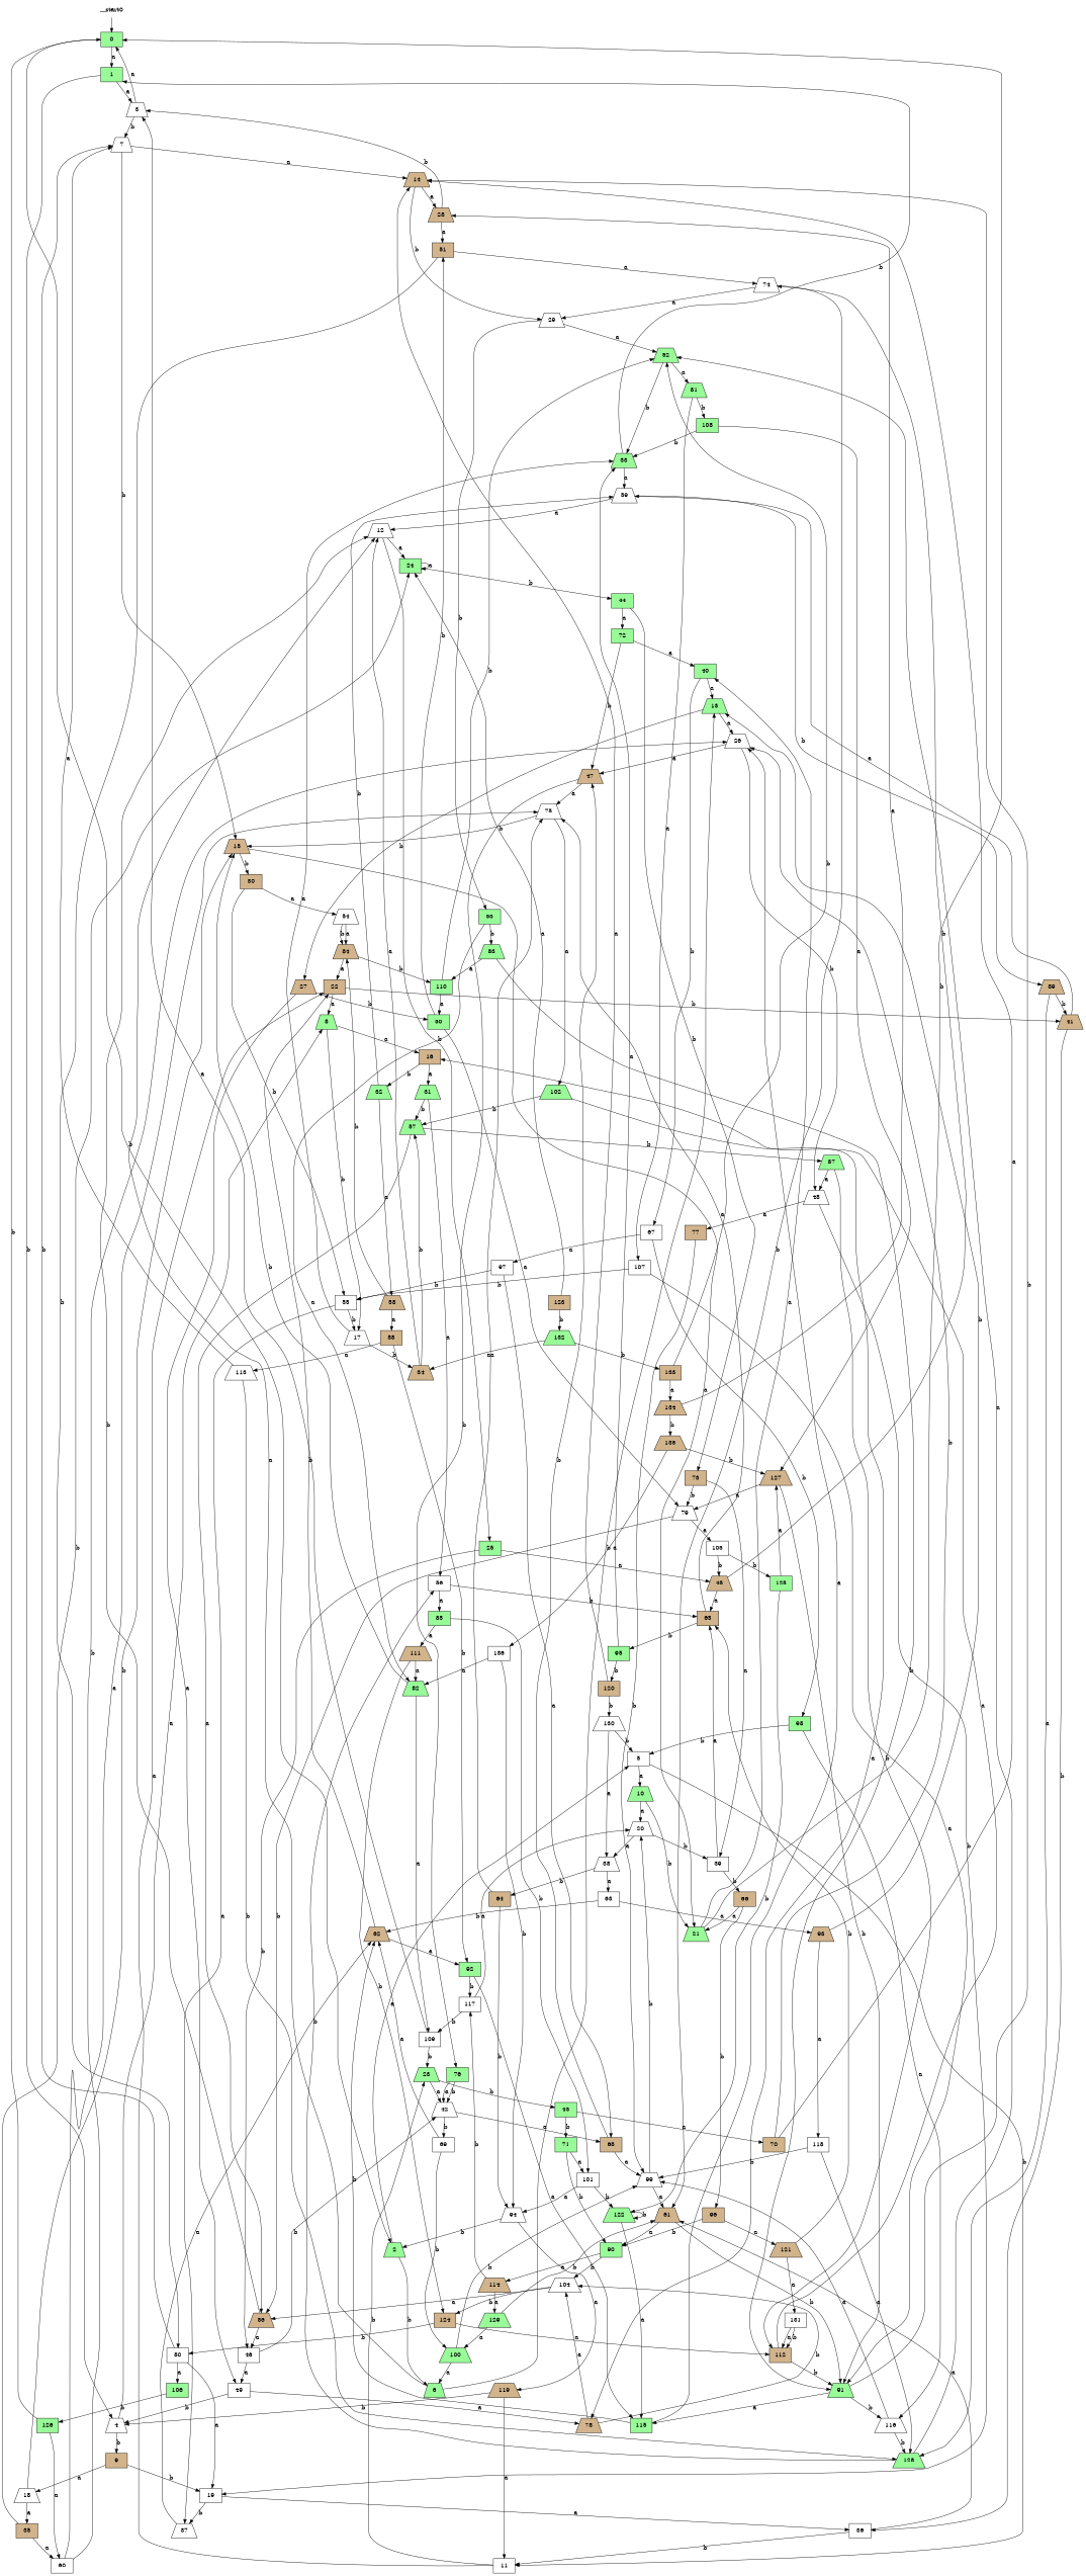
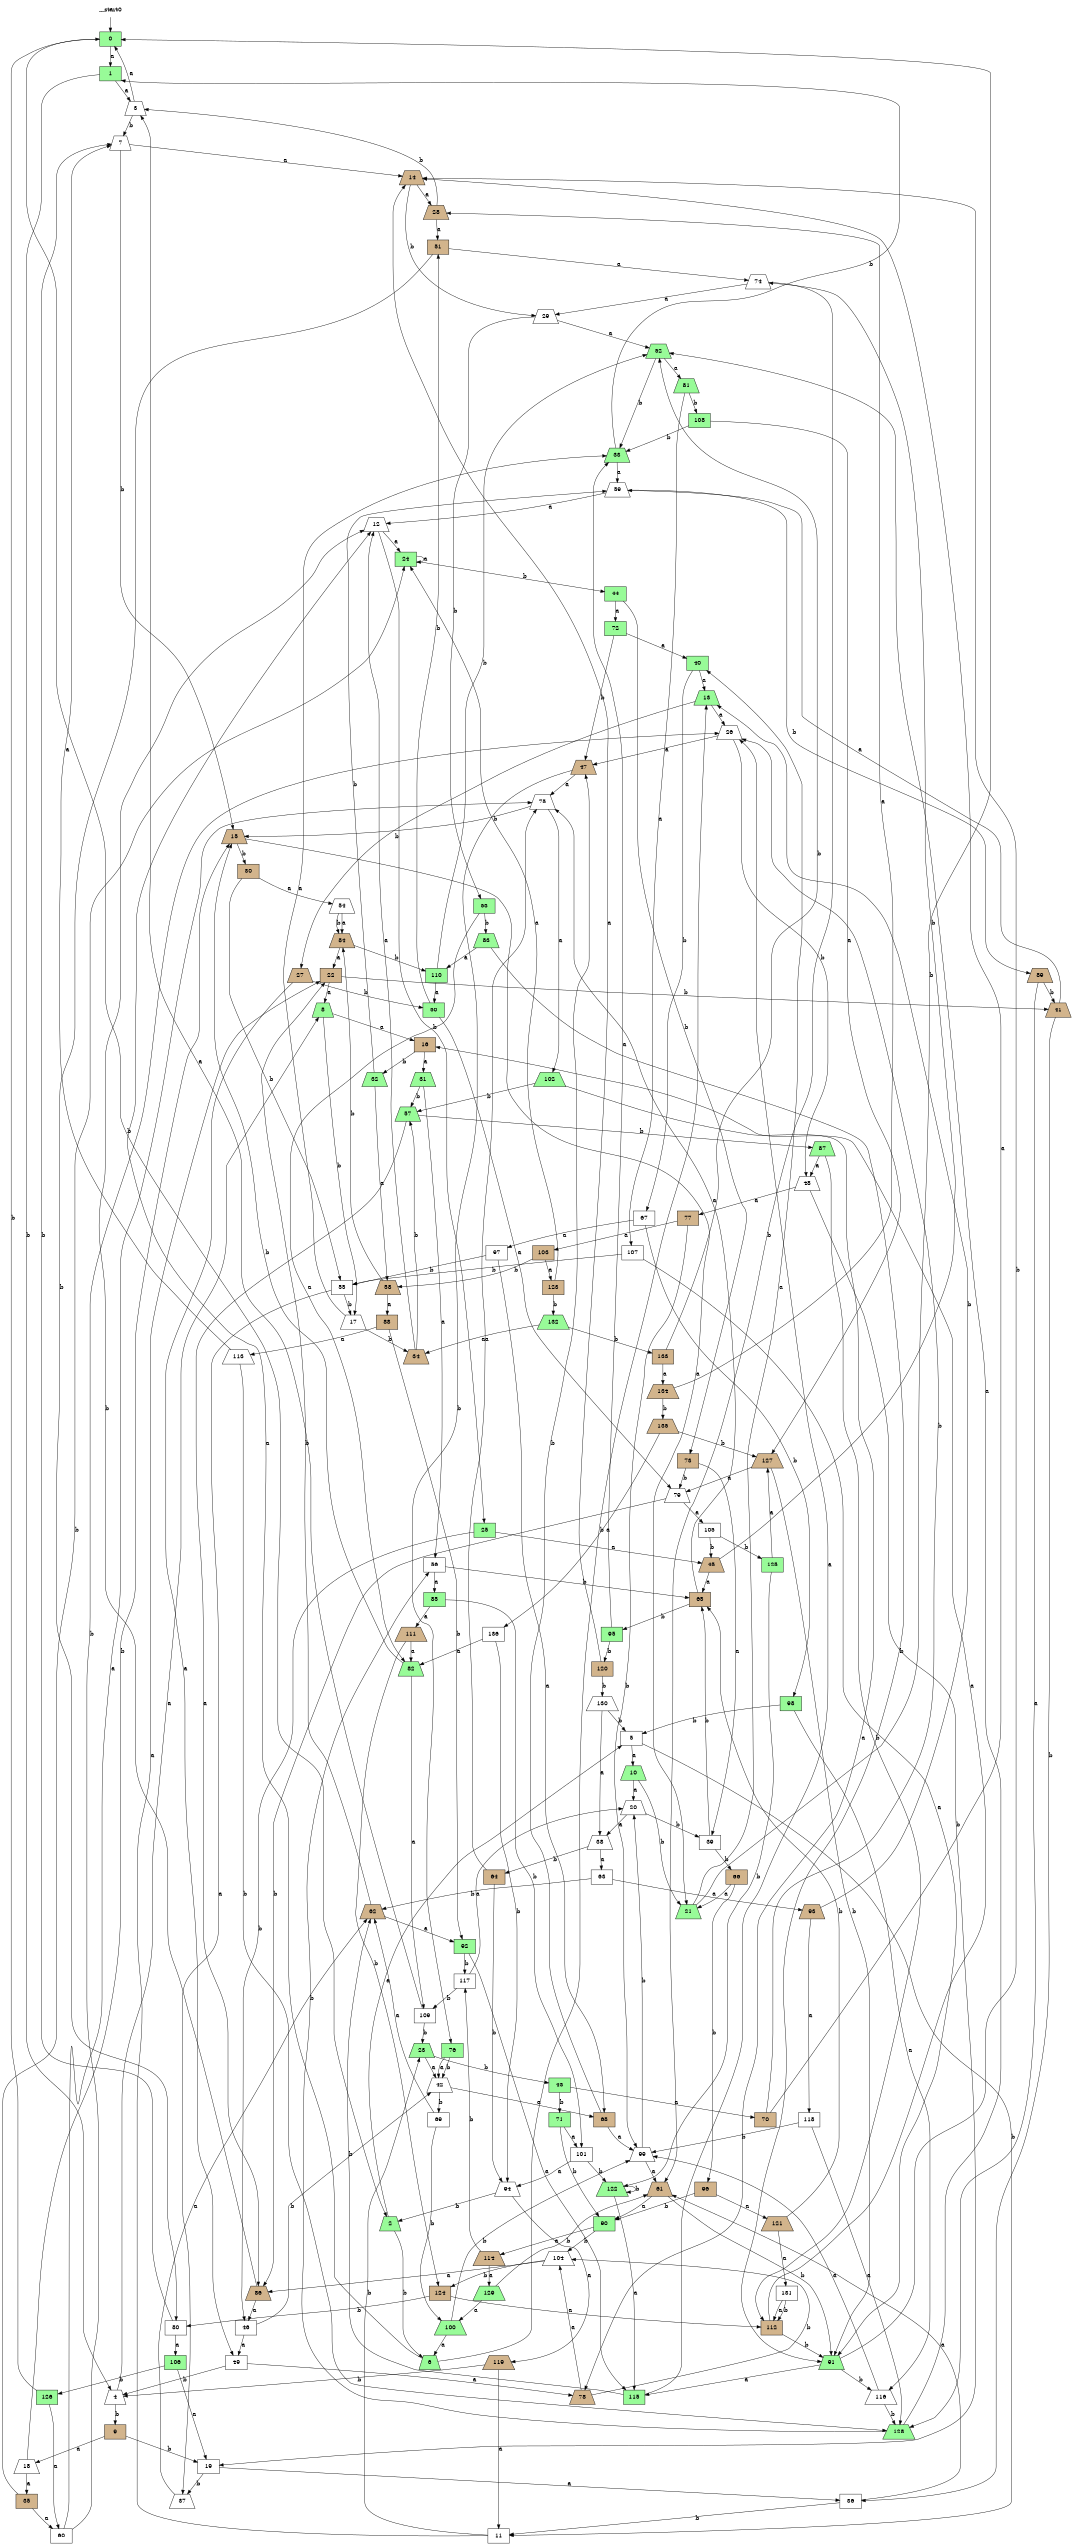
  digraph {
    node [fillcolor=white shape=trapezium style=filled]
    __start0 [shape=none]
    0 [fillcolor=palegreen shape=box]
    1 [fillcolor=palegreen shape=box]
    2 [fillcolor=palegreen]
    3
    4
    5 [shape=box]
    6 [fillcolor=palegreen]
    7
    8 [fillcolor=palegreen]
    9 [fillcolor=tan shape=box]
    10 [fillcolor=palegreen]
    11 [shape=box]
    12
    13 [fillcolor=palegreen]
    14 [fillcolor=tan]
    15 [fillcolor=tan]
    16 [fillcolor=tan shape=box]
    17
    18
    19 [shape=box]
    20
    21 [fillcolor=palegreen]
    22 [fillcolor=tan shape=box]
    23 [fillcolor=palegreen]
    24 [fillcolor=palegreen shape=box]
    25 [fillcolor=palegreen shape=box]
    26
    27 [fillcolor=tan]
    28 [fillcolor=tan]
    29
    30 [fillcolor=tan shape=box]
    31 [fillcolor=palegreen]
    32 [fillcolor=palegreen]
    33 [fillcolor=palegreen]
    34 [fillcolor=tan]
    35 [fillcolor=tan shape=box]
    36 [shape=box]
    37
    38
    39 [shape=box]
    40 [fillcolor=palegreen shape=box]
    41 [fillcolor=tan]
    42
    43 [fillcolor=palegreen shape=box]
    44 [fillcolor=palegreen shape=box]
    45 [fillcolor=tan]
    46 [shape=box]
    47 [fillcolor=tan]
    48
    49 [shape=box]
    50 [fillcolor=palegreen shape=box]
    51 [fillcolor=tan shape=box]
    52 [fillcolor=palegreen]
    53 [fillcolor=palegreen shape=box]
    54
    55 [shape=box]
    56 [shape=box]
    57 [fillcolor=palegreen]
    58 [fillcolor=tan]
    59
    60 [shape=box]
    61 [fillcolor=tan]
    62 [fillcolor=tan]
    63 [shape=box]
    64 [fillcolor=tan shape=box]
    65 [fillcolor=tan shape=box]
    66 [fillcolor=tan shape=box]
    67 [shape=box]
    68 [fillcolor=tan shape=box]
    69 [shape=box]
    70 [fillcolor=tan shape=box]
    71 [fillcolor=palegreen shape=box]
    72 [fillcolor=palegreen shape=box]
    73 [fillcolor=tan shape=box]
    74
    75
    76 [fillcolor=palegreen shape=box]
    77 [fillcolor=tan shape=box]
    78 [fillcolor=tan]
    79
    80 [shape=box]
    81 [fillcolor=palegreen]
    82 [fillcolor=palegreen]
    83 [fillcolor=palegreen]
    84 [fillcolor=tan]
    85 [fillcolor=palegreen shape=box]
    86 [fillcolor=tan]
    87 [fillcolor=palegreen]
    88 [fillcolor=tan shape=box]
    89 [fillcolor=tan]
    90 [fillcolor=palegreen shape=box]
    91 [fillcolor=palegreen]
    92 [fillcolor=palegreen shape=box]
    93 [fillcolor=tan]
    94
    95 [fillcolor=palegreen shape=box]
    96 [fillcolor=tan shape=box]
    97 [shape=box]
    98 [fillcolor=palegreen shape=box]
    99
    100 [fillcolor=palegreen]
    101 [shape=box]
    102 [fillcolor=palegreen]
+   103 [fillcolor=tan shape=box]
    104
    105 [shape=box]
    106 [fillcolor=palegreen shape=box]
    107 [shape=box]
    108 [fillcolor=palegreen shape=box]
    109 [shape=box]
    110 [fillcolor=palegreen shape=box]
    111 [fillcolor=tan]
    112 [fillcolor=tan shape=box]
    113
    128 [fillcolor=palegreen]
    114 [fillcolor=tan]
    115 [fillcolor=palegreen shape=box]
    116
    117 [shape=box]
    118 [shape=box]
    119 [fillcolor=tan]
    120 [fillcolor=tan shape=box]
    121 [fillcolor=tan]
    122 [fillcolor=palegreen]
    123 [fillcolor=tan shape=box]
    124 [fillcolor=tan shape=box]
    125 [fillcolor=palegreen shape=box]
    126 [fillcolor=palegreen shape=box]
    127 [fillcolor=tan]
    129 [fillcolor=palegreen]
    130
    131 [shape=box]
    132 [fillcolor=palegreen]
    133 [fillcolor=tan shape=box]
    134 [fillcolor=tan]
    135 [fillcolor=tan]
    136 [shape=box]
    __start0 -> 0
    0 -> 1 [label=a]
    0 -> 2 [label=b]
    1 -> 3 [label=a]
    1 -> 4 [label=b]
    2 -> 5 [label=a]
    2 -> 6 [label=b]
    3 -> 0 [label=a]
    3 -> 7 [label=b]
    4 -> 8 [label=a]
    4 -> 9 [label=b]
    5 -> 10 [label=a]
    5 -> 11 [label=b]
    6 -> 12 [label=a]
    6 -> 13 [label=b]
    7 -> 14 [label=a]
    7 -> 15 [label=b]
    8 -> 16 [label=a]
    8 -> 17 [label=b]
    9 -> 18 [label=a]
    9 -> 19 [label=b]
    10 -> 20 [label=a]
    10 -> 21 [label=b]
    11 -> 22 [label=a]
    11 -> 23 [label=b]
    12 -> 24 [label=a]
    12 -> 25 [label=b]
    13 -> 26 [label=a]
    13 -> 27 [label=b]
    14 -> 28 [label=a]
    14 -> 29 [label=b]
    15 -> 21 [label=a]
    15 -> 30 [label=b]
    16 -> 31 [label=a]
    16 -> 32 [label=b]
    17 -> 33 [label=a]
    17 -> 34 [label=b]
    18 -> 15 [label=b]
    18 -> 35 [label=a]
    19 -> 36 [label=a]
    19 -> 37 [label=b]
    20 -> 38 [label=a]
    20 -> 39 [label=b]
    21 -> 0 [label=b]
    21 -> 40 [label=a]
    22 -> 8 [label=a]
    22 -> 41 [label=b]
    23 -> 42 [label=a]
    23 -> 43 [label=b]
    24 -> 24 [label=a]
    24 -> 44 [label=b]
    25 -> 45 [label=a]
    25 -> 46 [label=b]
    26 -> 47 [label=a]
    26 -> 48 [label=b]
    27 -> 49 [label=a]
    27 -> 50 [label=b]
    28 -> 3 [label=b]
    28 -> 51 [label=a]
    29 -> 52 [label=a]
    29 -> 53 [label=b]
    30 -> 54 [label=a]
    30 -> 55 [label=b]
    31 -> 56 [label=a]
    31 -> 57 [label=b]
    32 -> 58 [label=a]
    32 -> 59 [label=b]
    33 -> 1 [label=b]
    33 -> 59 [label=a]
    34 -> 12 [label=a]
    34 -> 57 [label=b]
    35 -> 24 [label=b]
    35 -> 60 [label=a]
    36 -> 11 [label=b]
    36 -> 61 [label=a]
    37 -> 62 [label=a]
    38 -> 63 [label=a]
    38 -> 64 [label=b]
-   39 -> 65 [label=a]
+   39 -> 65 [label=b]
    39 -> 66 [label=b]
    40 -> 13 [label=a]
    40 -> 67 [label=b]
    41 -> 36 [label=b]
    41 -> 59 [label=a]
    42 -> 68 [label=a]
    42 -> 69 [label=b]
    43 -> 70 [label=a]
    43 -> 71 [label=b]
    44 -> 72 [label=a]
    44 -> 73 [label=b]
    45 -> 65 [label=a]
    45 -> 74 [label=b]
    46 -> 42 [label=b]
    46 -> 49 [label=a]
    47 -> 75 [label=a]
    47 -> 76 [label=b]
    48 -> 19 [label=b]
    48 -> 77 [label=a]
    49 -> 4 [label=b]
    49 -> 78 [label=a]
    50 -> 51 [label=b]
    50 -> 79 [label=a]
    51 -> 74 [label=a]
    51 -> 80 [label=b]
    52 -> 33 [label=b]
    52 -> 81 [label=a]
    53 -> 82 [label=a]
    53 -> 83 [label=b]
    54 -> 84 [label=a]
    54 -> 84 [label=b]
    55 -> 17 [label=b]
    55 -> 37 [label=a]
    56 -> 65 [label=b]
    56 -> 85 [label=a]
    57 -> 86 [label=a]
    57 -> 87 [label=b]
    58 -> 84 [label=b]
    58 -> 88 [label=a]
    59 -> 12 [label=a]
    59 -> 89 [label=b]
    60 -> 26 [label=b]
    60 -> 75 [label=a]
    61 -> 90 [label=a]
    61 -> 91 [label=b]
    62 -> 22 [label=b]
    62 -> 92 [label=a]
    63 -> 62 [label=b]
    63 -> 93 [label=a]
    64 -> 75 [label=a]
    64 -> 94 [label=b]
    65 -> 75 [label=a]
    65 -> 95 [label=b]
    66 -> 21 [label=a]
    66 -> 96 [label=b]
    67 -> 97 [label=a]
    67 -> 98 [label=b]
    68 -> 47 [label=b]
    68 -> 99 [label=a]
    69 -> 62 [label=a]
    69 -> 100 [label=b]
    70 -> 14 [label=a]
    70 -> 26 [label=b]
    71 -> 90 [label=b]
    71 -> 101 [label=a]
    72 -> 40 [label=a]
    72 -> 47 [label=b]
    73 -> 39 [label=a]
    73 -> 79 [label=b]
    74 -> 29 [label=a]
    74 -> 61 [label=b]
    75 -> 15 [label=b]
    75 -> 102 [label=a]
    76 -> 42 [label=a]
    76 -> 42 [label=b]
    77 -> 99 [label=b]
+   77 -> 103 [label=a]
    78 -> 104 [label=a]
    78 -> 104 [label=b]
    79 -> 86 [label=b]
    79 -> 105 [label=a]
    80 -> 7 [label=b]
    80 -> 106 [label=a]
    81 -> 107 [label=a]
    81 -> 108 [label=b]
    82 -> 15 [label=b]
    82 -> 109 [label=a]
    83 -> 91 [label=b]
    83 -> 110 [label=a]
    84 -> 22 [label=a]
    84 -> 110 [label=b]
    85 -> 101 [label=b]
    85 -> 111 [label=a]
    86 -> 12 [label=b]
    86 -> 46 [label=a]
    87 -> 48 [label=a]
    87 -> 112 [label=b]
    88 -> 92 [label=b]
    88 -> 113 [label=a]
    89 -> 41 [label=b]
    89 -> 128 [label=a]
    90 -> 104 [label=b]
    90 -> 114 [label=a]
    91 -> 14 [label=b]
    91 -> 115 [label=a]
    91 -> 116 [label=b]
    92 -> 115 [label=a]
    92 -> 117 [label=b]
    93 -> 13 [label=b]
    93 -> 118 [label=a]
    94 -> 2 [label=b]
    94 -> 119 [label=a]
    95 -> 33 [label=a]
    95 -> 120 [label=b]
    96 -> 90 [label=b]
    96 -> 121 [label=a]
    97 -> 55 [label=b]
    97 -> 68 [label=a]
    98 -> 5 [label=b]
    98 -> 116 [label=a]
    99 -> 20 [label=b]
    99 -> 61 [label=a]
    100 -> 6 [label=a]
    100 -> 99 [label=b]
    101 -> 94 [label=a]
    101 -> 122 [label=b]
    102 -> 57 [label=b]
    102 -> 78 [label=a]
+   103 -> 58 [label=b]
+   103 -> 123 [label=a]
    104 -> 86 [label=a]
    104 -> 124 [label=b]
    105 -> 45 [label=b]
    105 -> 125 [label=b]
-   80 -> 19 [label=a]
+   106 -> 19 [label=a]
    106 -> 126 [label=b]
    107 -> 55 [label=b]
    107 -> 91 [label=a]
    108 -> 33 [label=b]
    108 -> 127 [label=a]
    109 -> 3 [label=a]
    109 -> 23 [label=b]
    110 -> 50 [label=a]
    110 -> 52 [label=b]
    111 -> 82 [label=a]
    111 -> 124 [label=b]
    112 -> 16 [label=a]
    112 -> 91 [label=b]
    113 -> 7 [label=a]
    113 -> 128 [label=b]
    128 -> 52 [label=a]
    128 -> 56 [label=b]
    114 -> 117 [label=b]
    114 -> 129 [label=a]
    115 -> 26 [label=a]
    115 -> 62 [label=b]
    116 -> 99 [label=a]
    116 -> 128 [label=b]
    117 -> 20 [label=a]
    117 -> 109 [label=b]
    118 -> 99 [label=b]
    118 -> 128 [label=a]
    119 -> 4 [label=b]
    119 -> 11 [label=a]
    120 -> 14 [label=a]
    120 -> 130 [label=b]
    121 -> 65 [label=b]
    121 -> 131 [label=a]
    122 -> 115 [label=a]
    122 -> 122 [label=b]
    123 -> 24 [label=a]
    123 -> 132 [label=b]
    124 -> 80 [label=b]
    124 -> 112 [label=a]
    125 -> 122 [label=b]
    125 -> 127 [label=a]
    126 -> 0 [label=b]
    126 -> 60 [label=a]
    127 -> 79 [label=a]
    127 -> 91 [label=b]
    129 -> 61 [label=b]
    129 -> 100 [label=a]
    130 -> 5 [label=b]
    130 -> 38 [label=a]
    131 -> 112 [label=a]
    131 -> 112 [label=b]
    132 -> 34 [label=a]
    132 -> 133 [label=b]
    133 -> 52 [label=b]
    133 -> 134 [label=a]
    134 -> 28 [label=a]
    134 -> 135 [label=b]
    135 -> 127 [label=b]
    135 -> 136 [label=a]
    136 -> 82 [label=a]
    136 -> 94 [label=b]
  }
